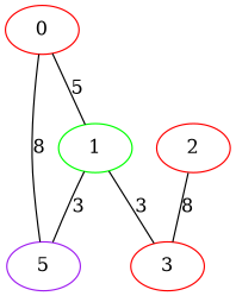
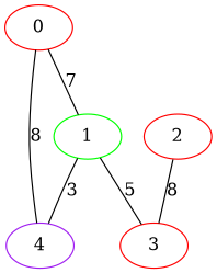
  graph {
    node [color=red weight=1]
    1 [color=green weight=2]
    0
-   4 [color=purple weight=4 label=5]
+   4 [color=purple weight=4]
    3
    2
    1 -- 4 [label=3]
-   1 -- 3 [label=3]
-   0 -- 1 [label=5]
+   1 -- 3 [label=5]
+   0 -- 1 [label=7]
    0 -- 4 [label=8]
    2 -- 3 [label=8]
  }
